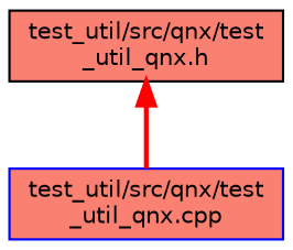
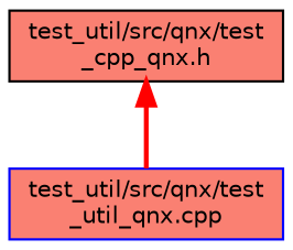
  digraph {
    node [fillcolor=salmon fontname=Helvetica fontsize=10 shape=record style=filled]
-   n1 [color=black fontcolor=black height=0.2 label="test_util/src/qnx/test\l_util_qnx.h" width=0.4]
+   n1 [color=black fontcolor=black height=0.2 label="test_util/src/qnx/test\l_cpp_qnx.h" width=0.4]
    n2 [color=blue height=0.2 label="test_util/src/qnx/test\l_util_qnx.cpp" width=0.4]
    n1 -> n2 [color=red dir=back fontname=Helvetica fontsize=10 labelfontname=Helvetica labelfontsize=10 style=bold]
  }
